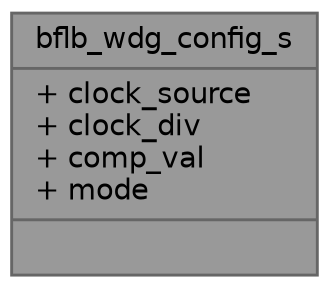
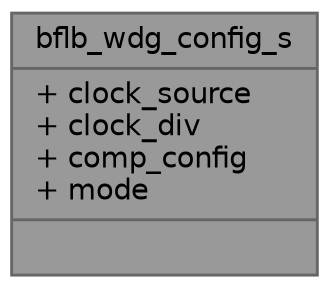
  digraph {
-   n1 [color=gray40 fillcolor=grey60 fontcolor=black fontname=Helvetica fontsize=10 height=0.2 label="{bflb_wdg_config_s\n|+ clock_source\l+ clock_div\l+ comp_val\l+ mode\l|}" shape=record style=filled width=0.4]
+   n1 [color=gray40 fillcolor=grey60 fontcolor=black fontname=Helvetica fontsize=10 height=0.2 label="{bflb_wdg_config_s\n|+ clock_source\l+ clock_div\l+ comp_config\l+ mode\l|}" shape=record style=filled width=0.4]
  }
